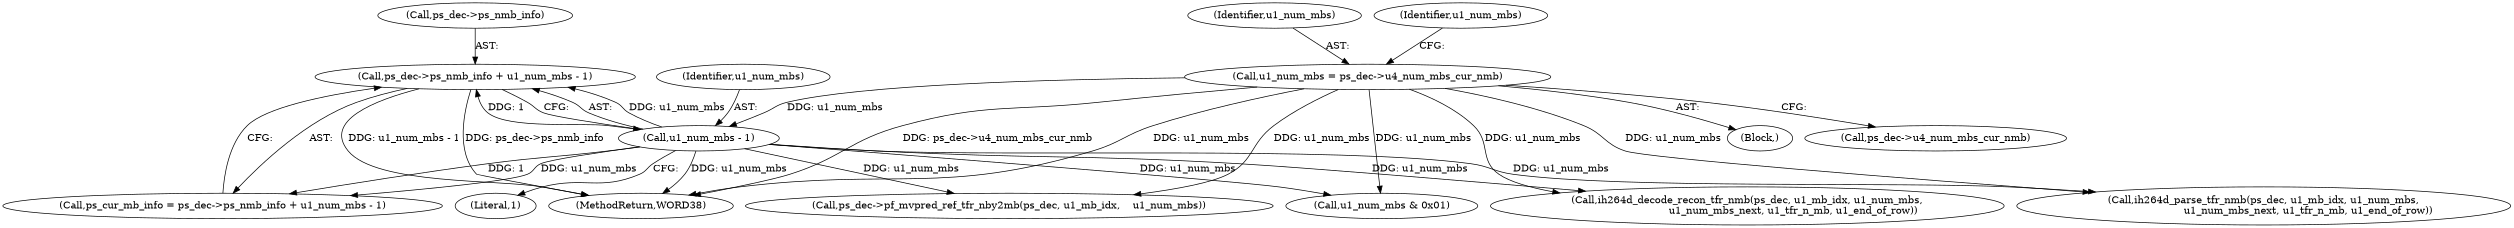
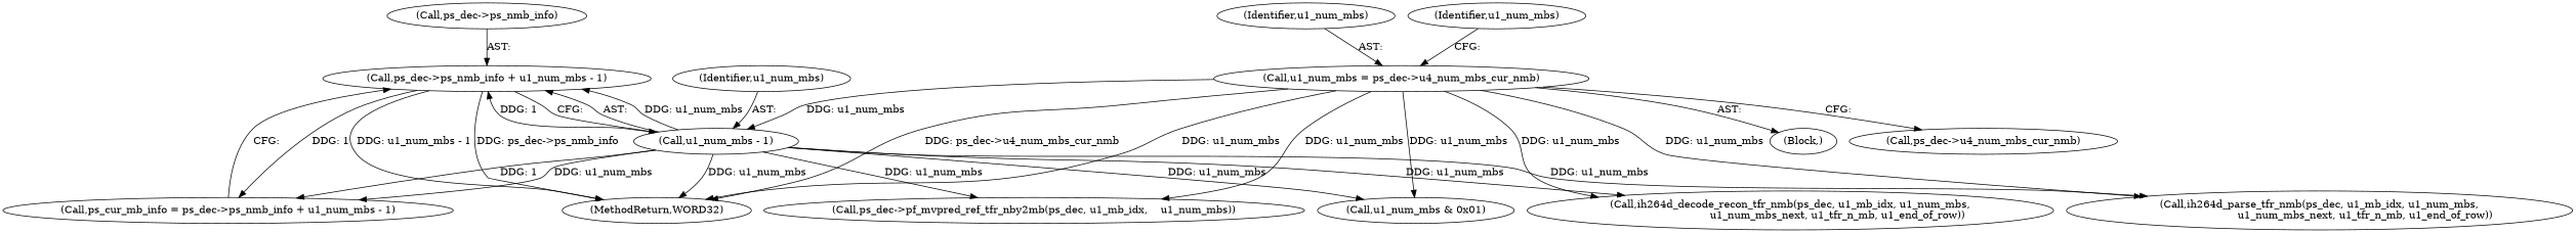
  digraph {
    n1 [label="(Call,ps_dec->ps_nmb_info + u1_num_mbs - 1)"]
    n2 [label="(Call,u1_num_mbs - 1)"]
-   n3 [label="(MethodReturn,WORD38)"]
+   n3 [label="(MethodReturn,WORD32)"]
    n4 [label="(Call,ps_cur_mb_info = ps_dec->ps_nmb_info + u1_num_mbs - 1)"]
    n5 [label="(Call,ih264d_decode_recon_tfr_nmb(ps_dec, u1_mb_idx, u1_num_mbs,\n                             u1_num_mbs_next, u1_tfr_n_mb, u1_end_of_row))"]
    n6 [label="(Call,ih264d_parse_tfr_nmb(ps_dec, u1_mb_idx, u1_num_mbs,\n                            u1_num_mbs_next, u1_tfr_n_mb, u1_end_of_row))"]
-   n7 [label="(Literal,1)"]
    n8 [label="(Call,u1_num_mbs & 0x01)"]
    n9 [label="(Call,ps_dec->pf_mvpred_ref_tfr_nby2mb(ps_dec, u1_mb_idx,    u1_num_mbs))"]
    n10 [label="(Call,u1_num_mbs = ps_dec->u4_num_mbs_cur_nmb)"]
    n11 [label="(Block,)"]
    n12 [label="(Call,ps_dec->u4_num_mbs_cur_nmb)"]
    n13 [label="(Call,ps_dec->ps_nmb_info)"]
    n14 [label="(Identifier,u1_num_mbs)"]
    n15 [label="(Identifier,u1_num_mbs)"]
    n16 [label="(Identifier,u1_num_mbs)"]
    n1 -> n2 [label="CFG: "]
    n1 -> n3 [label="DDG: ps_dec->ps_nmb_info"]
    n1 -> n3 [label="DDG: u1_num_mbs - 1"]
-   n1 -> n4 [label="AST: "]
+   n1 -> n4 [label="DDG: 1"]
    n2 -> n1 [label="AST: "]
    n2 -> n1 [label="DDG: u1_num_mbs"]
    n2 -> n1 [label="DDG: 1"]
    n2 -> n3 [label="DDG: u1_num_mbs"]
    n2 -> n4 [label="DDG: u1_num_mbs"]
    n2 -> n4 [label="DDG: 1"]
    n2 -> n5 [label="DDG: u1_num_mbs"]
    n2 -> n6 [label="DDG: u1_num_mbs"]
-   n2 -> n7 [label="CFG: "]
    n2 -> n8 [label="DDG: u1_num_mbs"]
    n2 -> n9 [label="DDG: u1_num_mbs"]
    n4 -> n1 [label="CFG: "]
    n10 -> n2 [label="DDG: u1_num_mbs"]
    n10 -> n3 [label="DDG: ps_dec->u4_num_mbs_cur_nmb"]
    n10 -> n3 [label="DDG: u1_num_mbs"]
    n10 -> n5 [label="DDG: u1_num_mbs"]
    n10 -> n6 [label="DDG: u1_num_mbs"]
    n10 -> n8 [label="DDG: u1_num_mbs"]
    n10 -> n9 [label="DDG: u1_num_mbs"]
    n10 -> n11 [label="AST: "]
    n10 -> n12 [label="CFG: "]
    n13 -> n1 [label="AST: "]
    n14 -> n10 [label="CFG: "]
    n15 -> n10 [label="AST: "]
    n16 -> n2 [label="AST: "]
  }
